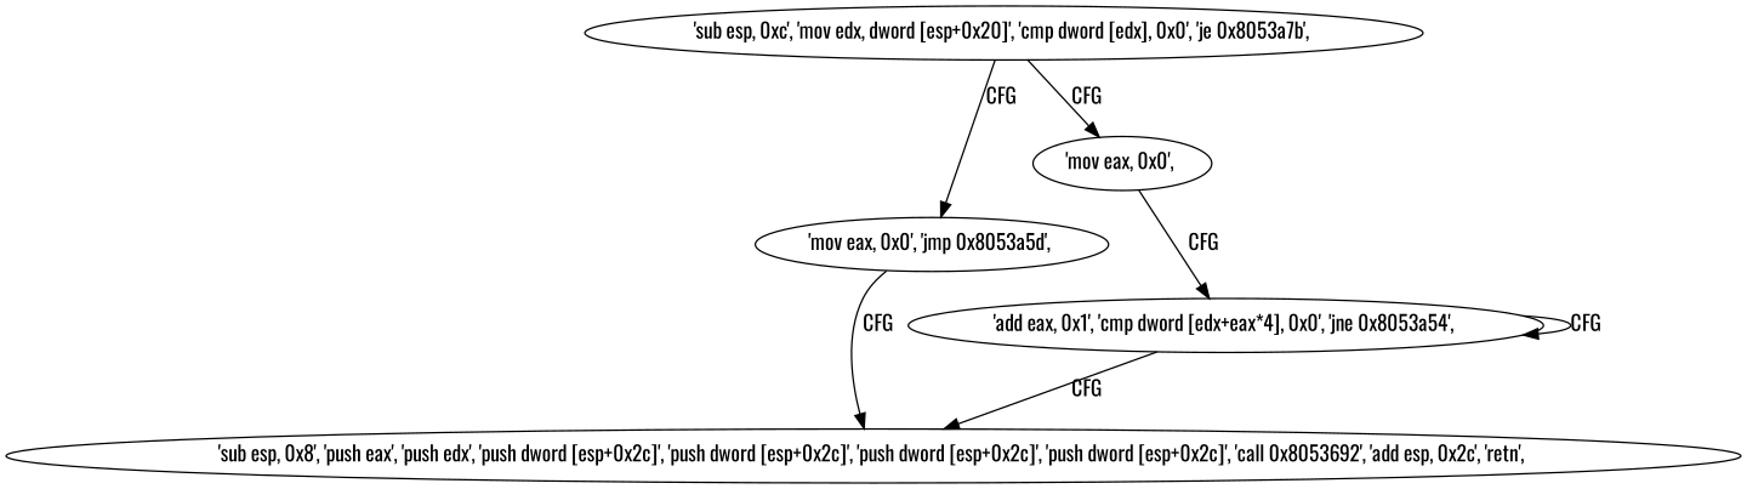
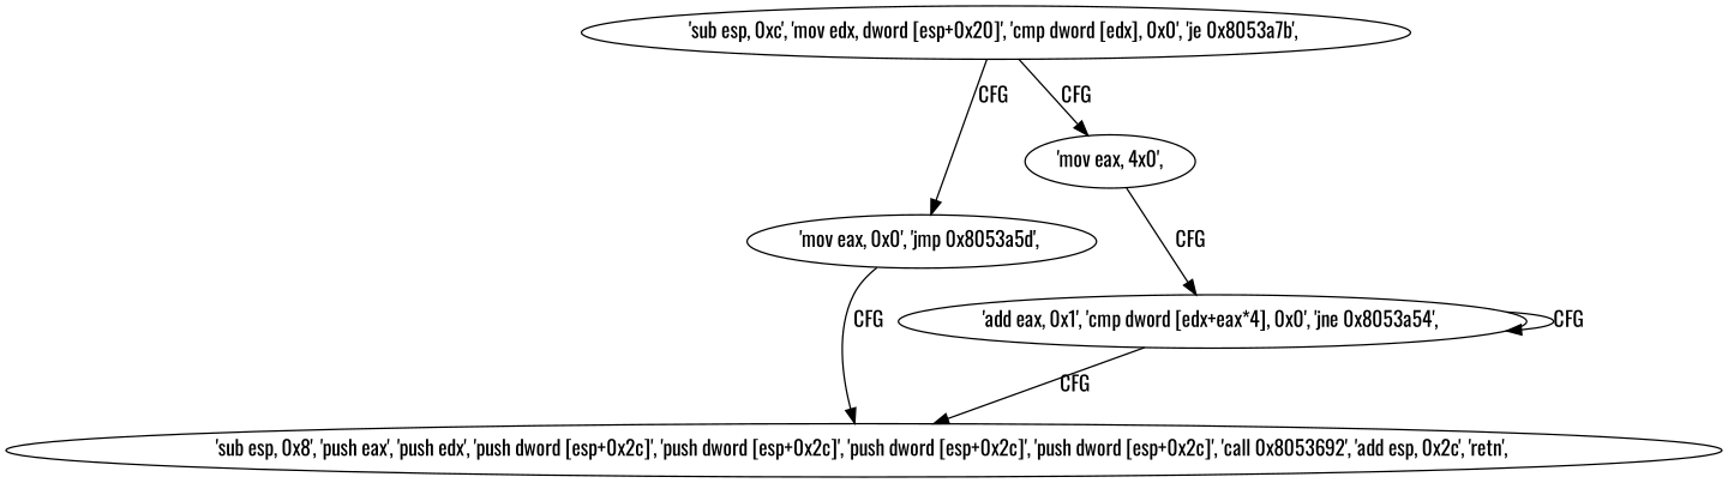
  digraph {
    fontname=Oswald
    node [fontname=Oswald]
    edge [fontname=Oswald]
    n1 [label="'sub esp, 0xc', 'mov edx, dword [esp+0x20]', 'cmp dword [edx], 0x0', 'je 0x8053a7b', "]
    n2 [label="'mov eax, 0x0', 'jmp 0x8053a5d', "]
-   n3 [label="'mov eax, 0x0', "]
+   n3 [label="'mov eax, 4x0',"]
    n4 [label="'sub esp, 0x8', 'push eax', 'push edx', 'push dword [esp+0x2c]', 'push dword [esp+0x2c]', 'push dword [esp+0x2c]', 'push dword [esp+0x2c]', 'call 0x8053692', 'add esp, 0x2c', 'retn', "]
    n5 [label="'add eax, 0x1', 'cmp dword [edx+eax*4], 0x0', 'jne 0x8053a54', "]
    n1 -> n2 [label=CFG]
    n1 -> n3 [label=CFG]
    n2 -> n4 [label=CFG]
    n3 -> n5 [label=CFG]
    n5 -> n4 [label=CFG]
    n5 -> n5 [label=CFG]
  }
